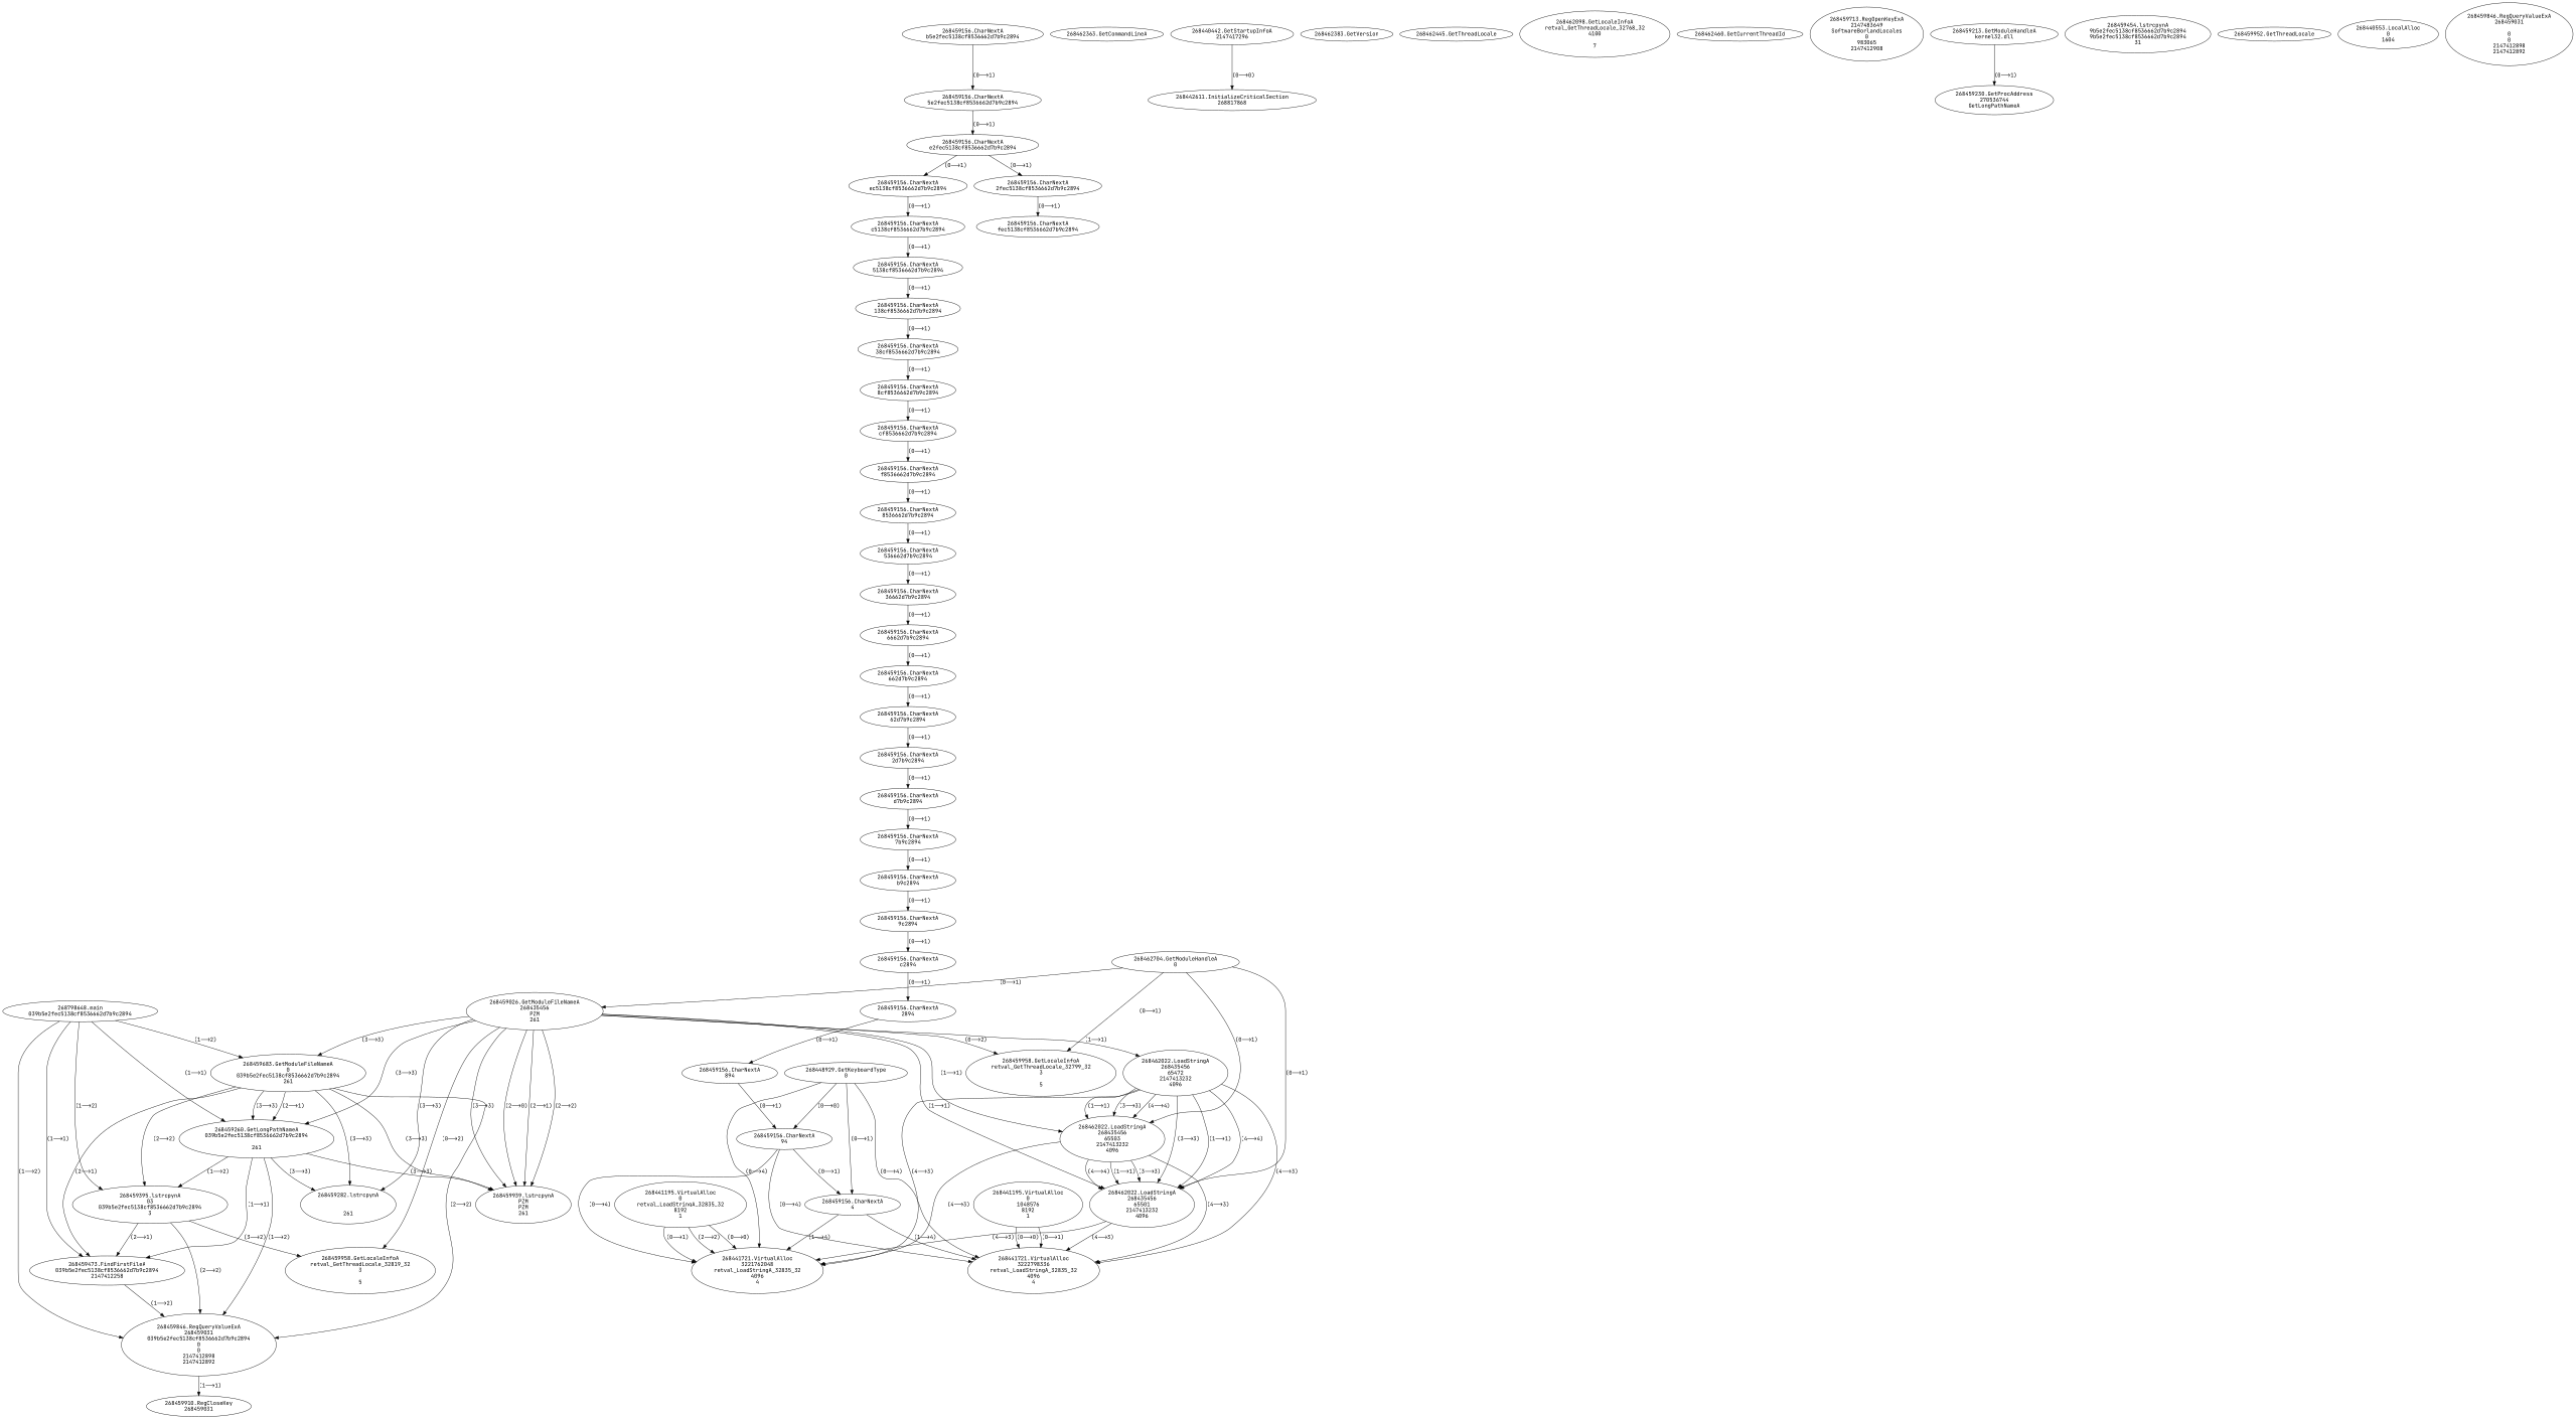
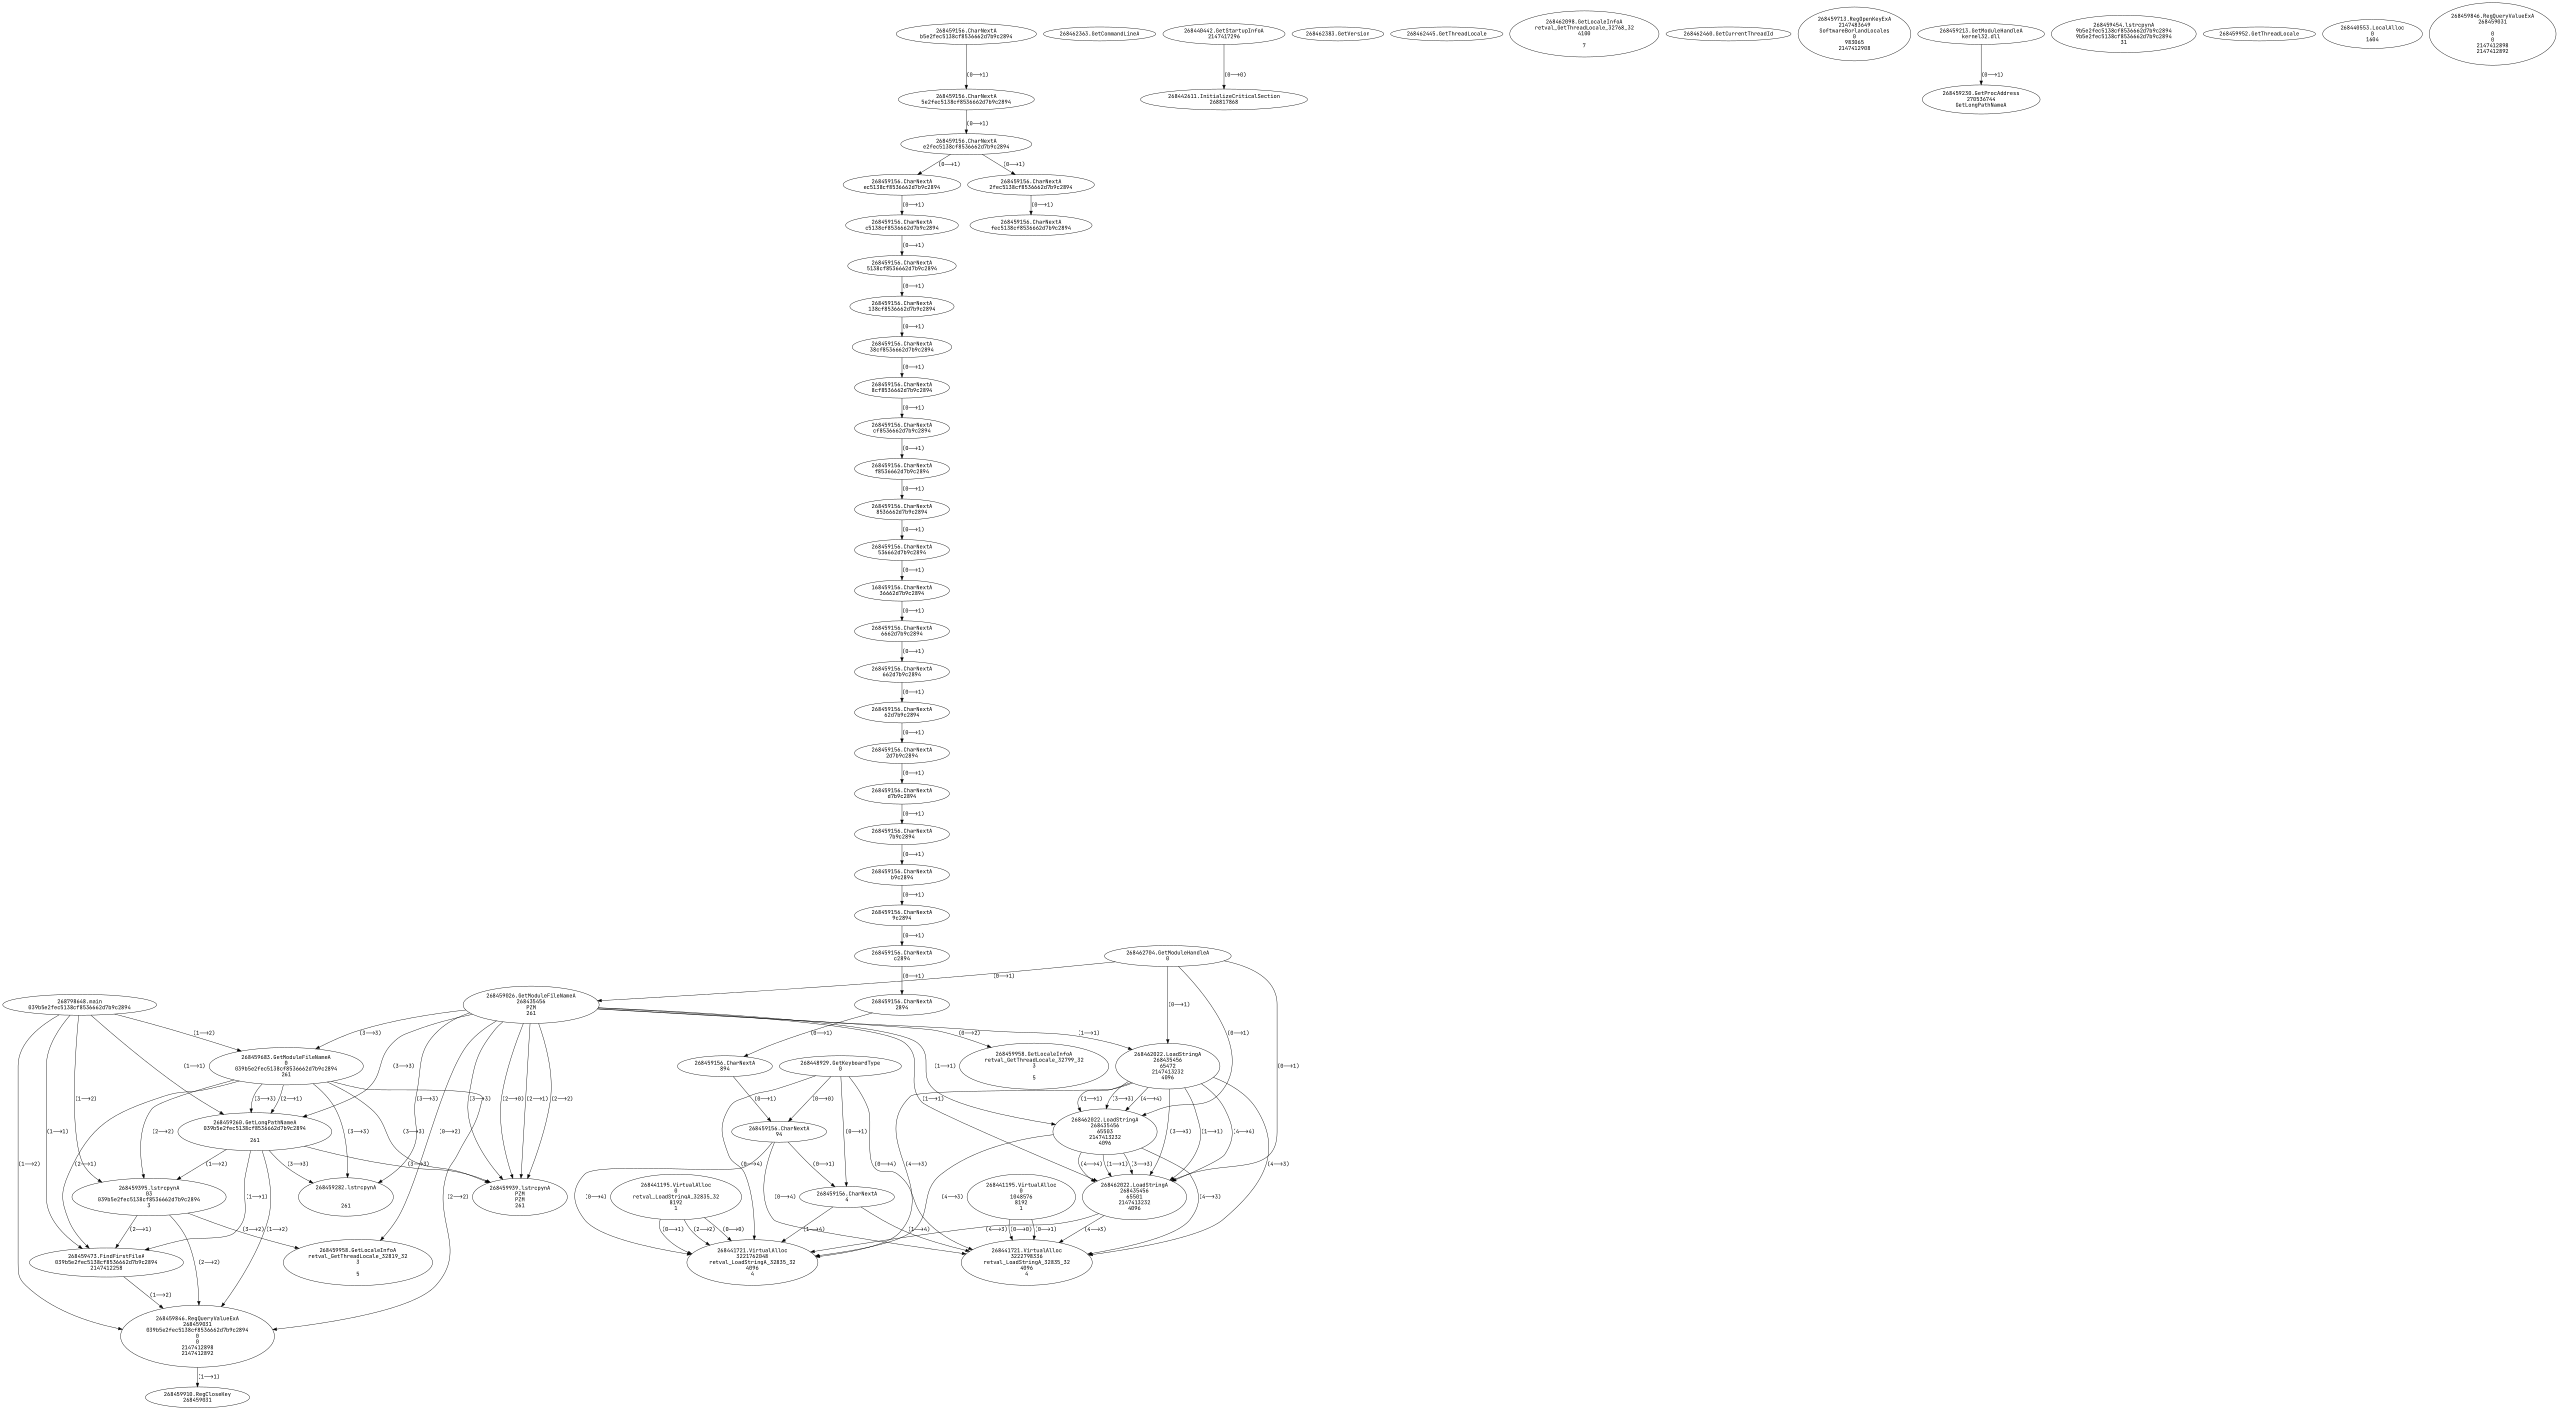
  digraph {
    fontname="JetBrains Mono"
    node [fontname="JetBrains Mono"]
    edge [fontname="JetBrains Mono"]
    n1 [label="268798648.main\n039b5e2fec5138cf8536662d7b9c2894"]
    n2 [label="268459683.GetModuleFileNameA\n0\n039b5e2fec5138cf8536662d7b9c2894\n261"]
    n3 [label="268459260.GetLongPathNameA\n039b5e2fec5138cf8536662d7b9c2894\n\n261"]
    n4 [label="268459395.lstrcpynA\n03\n039b5e2fec5138cf8536662d7b9c2894\n3"]
    n5 [label="268459473.FindFirstFileA\n039b5e2fec5138cf8536662d7b9c2894\n2147412258"]
    n6 [label="268459846.RegQueryValueExA\n268459031\n039b5e2fec5138cf8536662d7b9c2894\n0\n0\n2147412898\n2147412892"]
    n7 [label="268459939.lstrcpynA\nPZM\nPZM\n261"]
    n8 [label="268459282.lstrcpynA\n\n\n261"]
    n9 [label="268459958.GetLocaleInfoA\nretval_GetThreadLocale_32819_32\n3\n\n5"]
    n10 [label="268459910.RegCloseKey\n268459031"]
    n11 [label="268462704.GetModuleHandleA\n0"]
    n12 [label="268459026.GetModuleFileNameA\n268435456\nPZM\n261"]
    n13 [label="268462022.LoadStringA\n268435456\n65472\n2147413232\n4096"]
    n14 [label="268462022.LoadStringA\n268435456\n65503\n2147413232\n4096"]
    n15 [label="268462022.LoadStringA\n268435456\n65501\n2147413232\n4096"]
    n16 [label="268459958.GetLocaleInfoA\nretval_GetThreadLocale_32799_32\n3\n\n5"]
    n17 [label="268441721.VirtualAlloc\n3221762048\nretval_LoadStringA_32835_32\n4096\n4"]
    n18 [label="268441721.VirtualAlloc\n3222798336\nretval_LoadStringA_32835_32\n4096\n4"]
    n19 [label="268448929.GetKeyboardType\n0"]
    n20 [label="268459156.CharNextA\n94"]
    n21 [label="268459156.CharNextA\n4"]
    n22 [label="268462363.GetCommandLineA\n"]
    n23 [label="268440442.GetStartupInfoA\n2147417296"]
    n24 [label="268442611.InitializeCriticalSection\n268817868"]
    n25 [label="268462383.GetVersion\n"]
    n26 [label="268462445.GetThreadLocale\n"]
    n27 [label="268462098.GetLocaleInfoA\nretval_GetThreadLocale_32768_32\n4100\n\n7"]
    n28 [label="268462460.GetCurrentThreadId\n"]
    n29 [label="268459713.RegOpenKeyExA\n2147483649\nSoftware\Borland\Locales\n0\n983065\n2147412908"]
    n30 [label="268459213.GetModuleHandleA\nkernel32.dll"]
    n31 [label="268459230.GetProcAddress\n270536744\nGetLongPathNameA"]
    n32 [label="268459156.CharNextA\nb5e2fec5138cf8536662d7b9c2894"]
    n33 [label="268459156.CharNextA\n5e2fec5138cf8536662d7b9c2894"]
    n34 [label="268459156.CharNextA\ne2fec5138cf8536662d7b9c2894"]
    n35 [label="268459156.CharNextA\n2fec5138cf8536662d7b9c2894"]
    n36 [label="268459156.CharNextA\nec5138cf8536662d7b9c2894"]
    n37 [label="268459156.CharNextA\nfec5138cf8536662d7b9c2894"]
    n38 [label="268459156.CharNextA\nc5138cf8536662d7b9c2894"]
    n39 [label="268459156.CharNextA\n5138cf8536662d7b9c2894"]
    n40 [label="268459156.CharNextA\n138cf8536662d7b9c2894"]
    n41 [label="268459156.CharNextA\n38cf8536662d7b9c2894"]
    n42 [label="268459156.CharNextA\n8cf8536662d7b9c2894"]
    n43 [label="268459156.CharNextA\ncf8536662d7b9c2894"]
    n44 [label="268459156.CharNextA\nf8536662d7b9c2894"]
    n45 [label="268459156.CharNextA\n8536662d7b9c2894"]
    n46 [label="268459156.CharNextA\n536662d7b9c2894"]
-   n47 [label="268459156.CharNextA\n36662d7b9c2894"]
+   n47 [label="168459156.CharNextA\n36662d7b9c2894"]
    n48 [label="268459156.CharNextA\n6662d7b9c2894"]
    n49 [label="268459156.CharNextA\n662d7b9c2894"]
    n50 [label="268459156.CharNextA\n62d7b9c2894"]
    n51 [label="268459156.CharNextA\n2d7b9c2894"]
    n52 [label="268459156.CharNextA\nd7b9c2894"]
    n53 [label="268459156.CharNextA\n7b9c2894"]
    n54 [label="268459156.CharNextA\nb9c2894"]
    n55 [label="268459156.CharNextA\n9c2894"]
    n56 [label="268459156.CharNextA\nc2894"]
    n57 [label="268459156.CharNextA\n2894"]
    n58 [label="268459156.CharNextA\n894"]
    n59 [label="268459454.lstrcpynA\n9b5e2fec5138cf8536662d7b9c2894\n9b5e2fec5138cf8536662d7b9c2894\n31"]
    n60 [label="268459952.GetThreadLocale\n"]
    n61 [label="268441195.VirtualAlloc\n0\nretval_LoadStringA_32835_32\n8192\n1"]
    n62 [label="268440553.LocalAlloc\n0\n1604"]
    n63 [label="268459846.RegQueryValueExA\n268459031\n\n0\n0\n2147412898\n2147412892"]
    n64 [label="268441195.VirtualAlloc\n0\n1048576\n8192\n1"]
    n1 -> n2 [label="(1-->2)"]
    n1 -> n3 [label="(1-->1)"]
    n1 -> n4 [label="(1-->2)"]
    n1 -> n5 [label="(1-->1)"]
    n1 -> n6 [label="(1-->2)"]
    n2 -> n3 [label="(2-->1)"]
    n2 -> n3 [label="(3-->3)"]
    n2 -> n4 [label="(2-->2)"]
    n2 -> n5 [label="(2-->1)"]
    n2 -> n6 [label="(2-->2)"]
    n2 -> n7 [label="(3-->3)"]
    n2 -> n8 [label="(3-->3)"]
    n3 -> n4 [label="(1-->2)"]
    n3 -> n5 [label="(1-->1)"]
    n3 -> n6 [label="(1-->2)"]
    n3 -> n7 [label="(3-->3)"]
    n3 -> n8 [label="(3-->3)"]
    n4 -> n5 [label="(2-->1)"]
    n4 -> n6 [label="(2-->2)"]
    n4 -> n9 [label="(3-->2)"]
    n5 -> n6 [label="(1-->2)"]
    n6 -> n10 [label="(1-->1)"]
    n11 -> n12 [label="(0-->1)"]
-   n11 -> n16 [label="(0-->1)"]
+   n11 -> n13 [label="(0-->1)"]
    n11 -> n14 [label="(0-->1)"]
    n11 -> n15 [label="(0-->1)"]
    n12 -> n2 [label="(3-->3)"]
    n12 -> n3 [label="(3-->3)"]
    n12 -> n7 [label="(2-->1)"]
    n12 -> n7 [label="(2-->2)"]
    n12 -> n7 [label="(3-->3)"]
    n12 -> n7 [label="(2-->0)"]
    n12 -> n8 [label="(3-->3)"]
    n12 -> n9 [label="(0-->2)"]
    n12 -> n13 [label="(1-->1)"]
    n12 -> n14 [label="(1-->1)"]
    n12 -> n15 [label="(1-->1)"]
    n12 -> n16 [label="(0-->2)"]
    n13 -> n14 [label="(1-->1)"]
    n13 -> n14 [label="(3-->3)"]
    n13 -> n14 [label="(4-->4)"]
    n13 -> n15 [label="(1-->1)"]
    n13 -> n15 [label="(3-->3)"]
    n13 -> n15 [label="(4-->4)"]
    n13 -> n17 [label="(4-->3)"]
    n13 -> n18 [label="(4-->3)"]
    n14 -> n15 [label="(1-->1)"]
    n14 -> n15 [label="(3-->3)"]
    n14 -> n15 [label="(4-->4)"]
    n14 -> n17 [label="(4-->3)"]
    n14 -> n18 [label="(4-->3)"]
    n15 -> n17 [label="(4-->3)"]
    n15 -> n18 [label="(4-->3)"]
    n19 -> n17 [label="(0-->4)"]
    n19 -> n18 [label="(0-->4)"]
    n19 -> n20 [label="(0-->0)"]
    n19 -> n21 [label="(0-->1)"]
    n20 -> n17 [label="(0-->4)"]
    n20 -> n18 [label="(0-->4)"]
    n20 -> n21 [label="(0-->1)"]
    n21 -> n17 [label="(1-->4)"]
    n21 -> n18 [label="(1-->4)"]
    n23 -> n24 [label="(0-->0)"]
    n30 -> n31 [label="(0-->1)"]
    n32 -> n33 [label="(0-->1)"]
    n33 -> n34 [label="(0-->1)"]
    n34 -> n35 [label="(0-->1)"]
    n34 -> n36 [label="(0-->1)"]
    n35 -> n37 [label="(0-->1)"]
    n36 -> n38 [label="(0-->1)"]
    n38 -> n39 [label="(0-->1)"]
    n39 -> n40 [label="(0-->1)"]
    n40 -> n41 [label="(0-->1)"]
    n41 -> n42 [label="(0-->1)"]
    n42 -> n43 [label="(0-->1)"]
    n43 -> n44 [label="(0-->1)"]
    n44 -> n45 [label="(0-->1)"]
    n45 -> n46 [label="(0-->1)"]
    n46 -> n47 [label="(0-->1)"]
    n47 -> n48 [label="(0-->1)"]
    n48 -> n49 [label="(0-->1)"]
    n49 -> n50 [label="(0-->1)"]
    n50 -> n51 [label="(0-->1)"]
    n51 -> n52 [label="(0-->1)"]
    n52 -> n53 [label="(0-->1)"]
    n53 -> n54 [label="(0-->1)"]
    n54 -> n55 [label="(0-->1)"]
    n55 -> n56 [label="(0-->1)"]
    n56 -> n57 [label="(0-->1)"]
    n57 -> n58 [label="(0-->1)"]
    n58 -> n20 [label="(0-->1)"]
    n61 -> n17 [label="(0-->1)"]
    n61 -> n17 [label="(2-->2)"]
    n61 -> n17 [label="(0-->0)"]
    n64 -> n18 [label="(0-->1)"]
    n64 -> n18 [label="(0-->0)"]
  }
